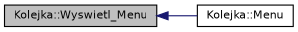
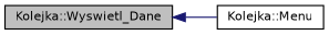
  digraph {
    rankdir=LR
    node [color=black fontname=Helvetica fontsize=10 shape=record style=filled]
-   n1 [fillcolor=grey75 fontcolor=black height=0.2 label="Kolejka::Wyswietl_Menu" width=0.4]
+   n1 [fillcolor=grey75 fontcolor=black height=0.2 label="Kolejka::Wyswietl_Dane" width=0.4]
    n2 [fillcolor=white height=0.2 label="Kolejka::Menu" width=0.4]
    n1 -> n2 [color=midnightblue dir=back fontname=Helvetica fontsize=10 labelfontname=Helvetica labelfontsize=10 style=solid]
  }
